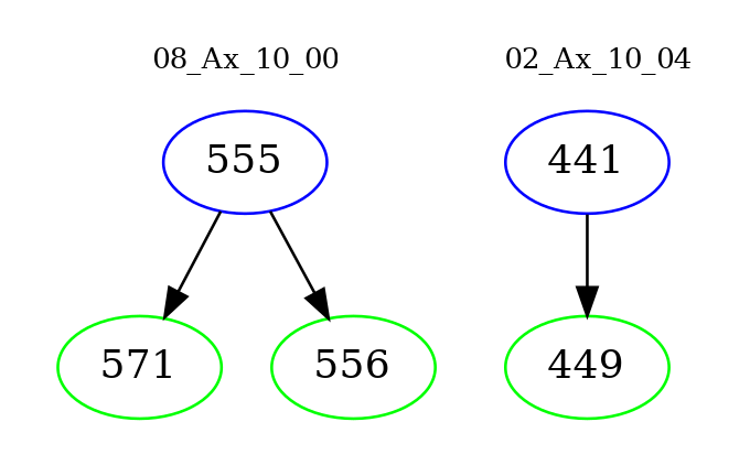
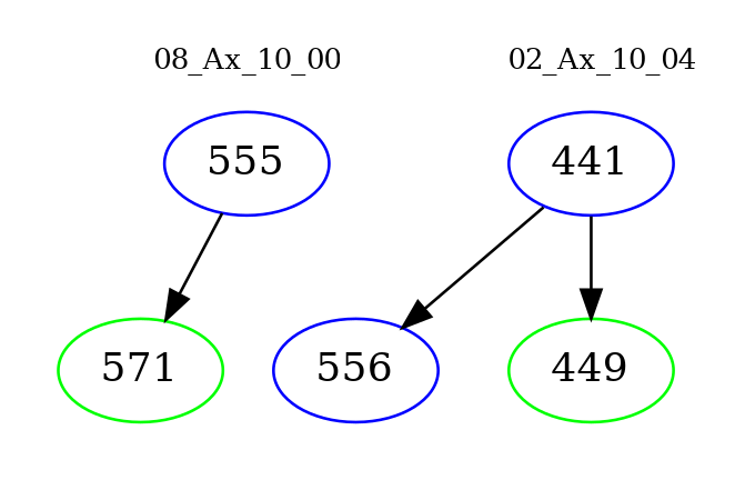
  digraph {
    node [color=green]
    edge [color=black]
    n1 [color=blue label=555]
    n2 [label=571]
-   n3 [label=556]
+   n3 [color=blue label=556]
    n4 [color=blue label=441]
    n5 [label=449]
    subgraph cluster_1 {
      color=white
      fontsize=10
      label="08_Ax_10_00"
      n1
      n2
      n3
    }
    subgraph cluster_2 {
      color=white
      fontsize=10
      label="02_Ax_10_04"
      n4
      n5
    }
    n1 -> n2
-   n1 -> n3
+   n4 -> n3
    n4 -> n5
  }
